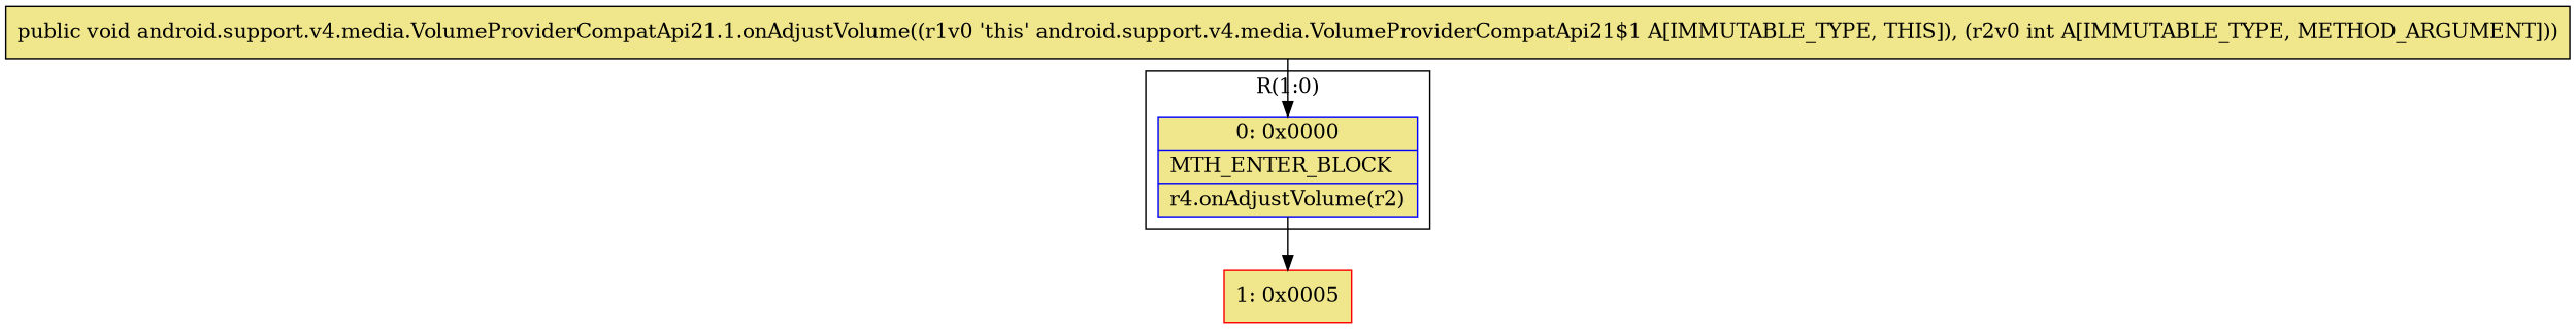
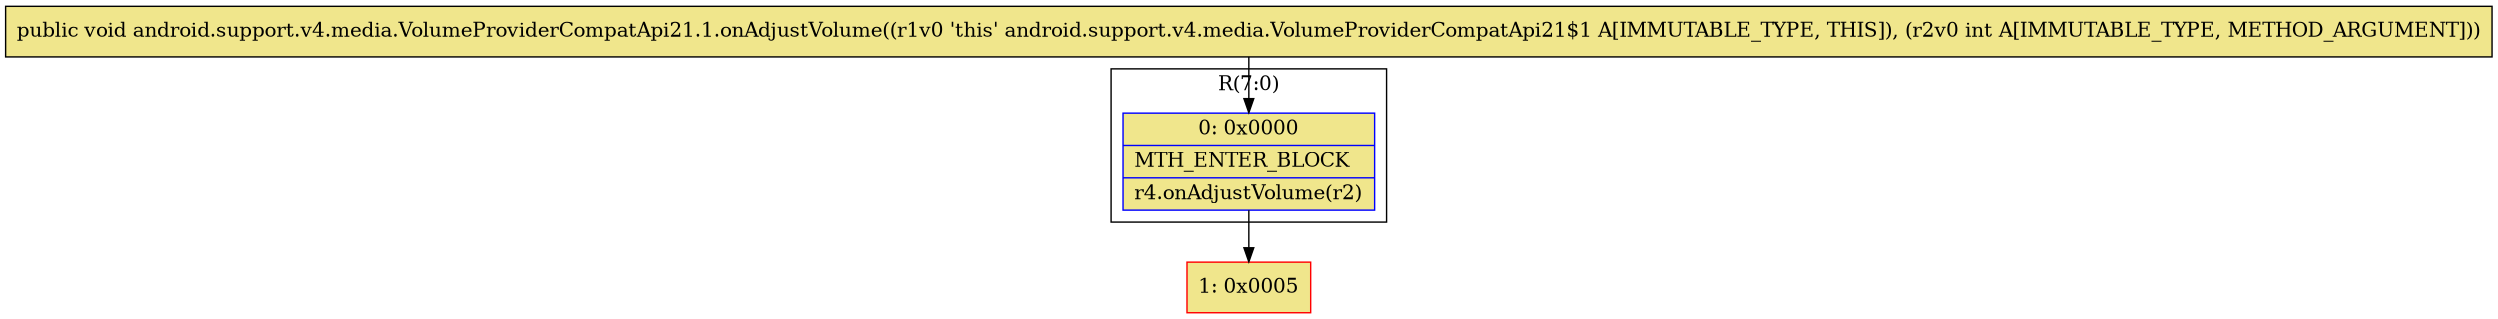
  digraph {
    node [shape=record style=filled fillcolor=khaki]
    n1 [color=blue label="{0\:\ 0x0000|MTH_ENTER_BLOCK\l|r4.onAdjustVolume(r2)\l}"]
    n2 [color=red label="{1\:\ 0x0005}"]
    n3 [label="{public void android.support.v4.media.VolumeProviderCompatApi21.1.onAdjustVolume((r1v0 'this' android.support.v4.media.VolumeProviderCompatApi21$1 A[IMMUTABLE_TYPE, THIS]), (r2v0 int A[IMMUTABLE_TYPE, METHOD_ARGUMENT])) }"]
    subgraph cluster_1 {
-     label="R(1:0)"
+     label="R(7:0)"
      n1
    }
    n1 -> n2
    n3 -> n1
  }
